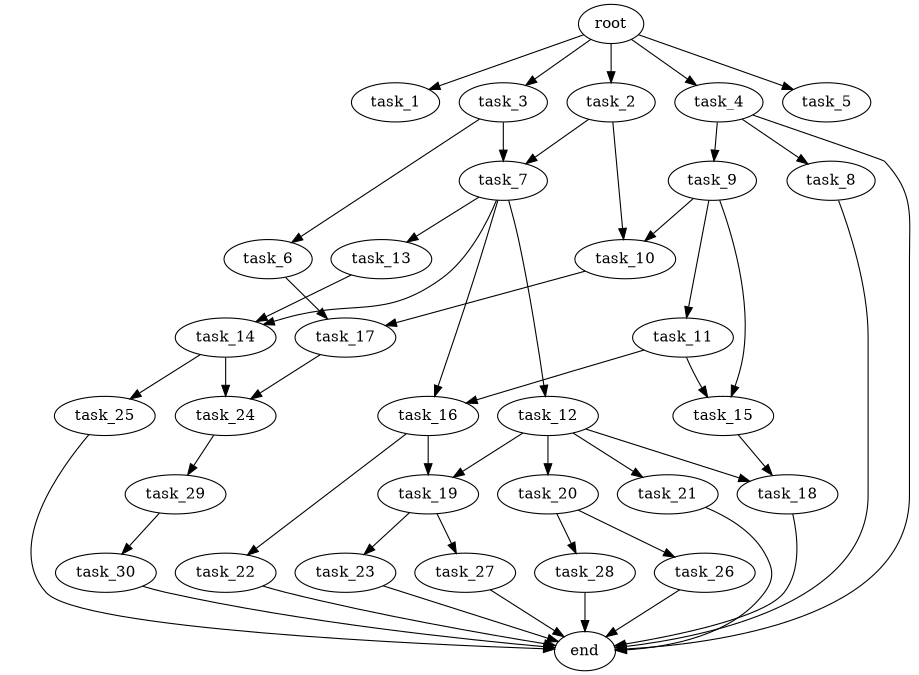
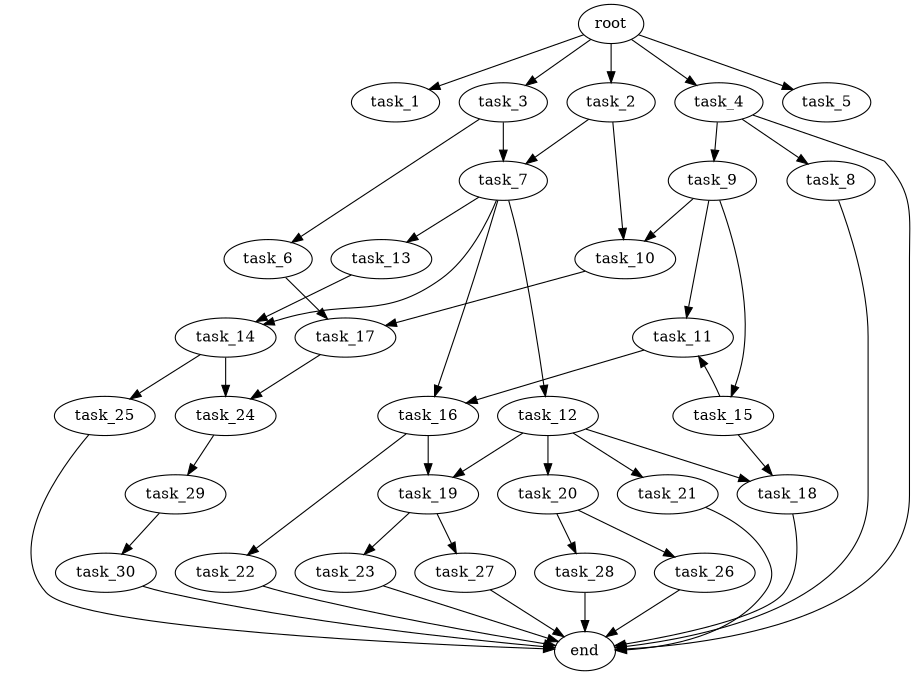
  digraph {
    root
    task_1
    task_2
    task_3
    task_4
    task_5
    task_7
    task_10
    task_6
    task_9
    task_8
    end
    task_11
    task_15
    task_12
    task_13
    task_14
    task_16
    task_17
    task_24
    task_18
    task_19
    task_20
    task_21
    task_25
    task_22
    task_23
    task_27
    task_26
    task_28
    task_29
    task_30
    root -> task_1
    root -> task_2
    root -> task_3
    root -> task_4
    root -> task_5
    task_2 -> task_7
    task_2 -> task_10
    task_3 -> task_7
    task_3 -> task_6
    task_4 -> task_9
    task_4 -> task_8
    task_4 -> end
    task_7 -> task_12
    task_7 -> task_13
    task_7 -> task_14
    task_7 -> task_16
    task_10 -> task_17
    task_6 -> task_17
    task_9 -> task_10
    task_9 -> task_11
    task_9 -> task_15
    task_8 -> end
-   task_11 -> task_15
+   task_15 -> task_11
    task_11 -> task_16
    task_15 -> task_18
    task_12 -> task_18
    task_12 -> task_19
    task_12 -> task_20
    task_12 -> task_21
    task_13 -> task_14
    task_14 -> task_24
    task_14 -> task_25
    task_16 -> task_19
    task_16 -> task_22
    task_17 -> task_24
    task_24 -> task_29
    task_18 -> end
    task_19 -> task_23
    task_19 -> task_27
    task_20 -> task_26
    task_20 -> task_28
    task_21 -> end
    task_25 -> end
    task_22 -> end
    task_23 -> end
    task_27 -> end
    task_26 -> end
    task_28 -> end
    task_29 -> task_30
    task_30 -> end
  }
